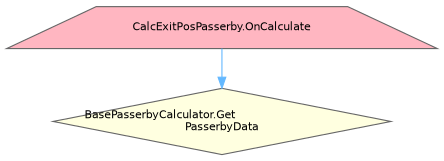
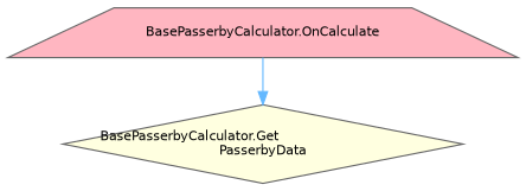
  digraph {
    rankdir=TB
    node [fontname=Helvetica fontsize=10 style=filled]
-   n1 [color=gray40 fillcolor=lightpink fontcolor=black height=0.2 label="CalcExitPosPasserby.OnCalculate" shape=trapezium width=0.4]
+   n1 [color=gray40 fillcolor=lightpink fontcolor=black height=0.2 label="BasePasserbyCalculator.OnCalculate" shape=trapezium width=0.4]
    n2 [color=grey40 fillcolor=lightyellow height=0.2 label="BasePasserbyCalculator.Get\lPasserbyData" shape=diamond width=0.4]
    n1 -> n2 [color=steelblue1 fontname=Helvetica fontsize=10 labelfontname=Helvetica labelfontsize=10 style=solid]
  }
